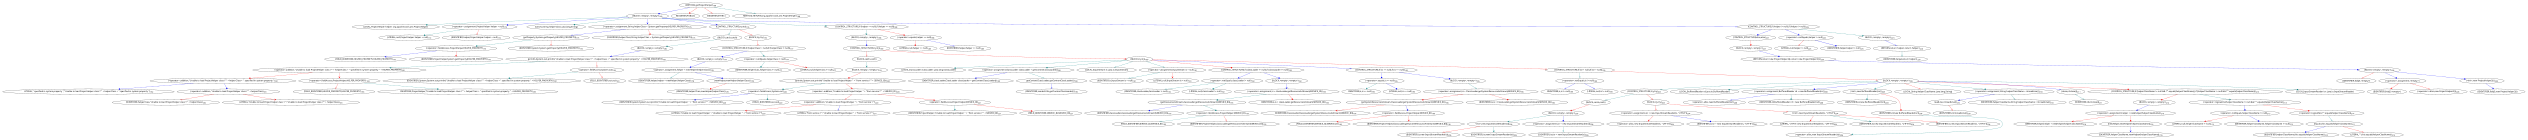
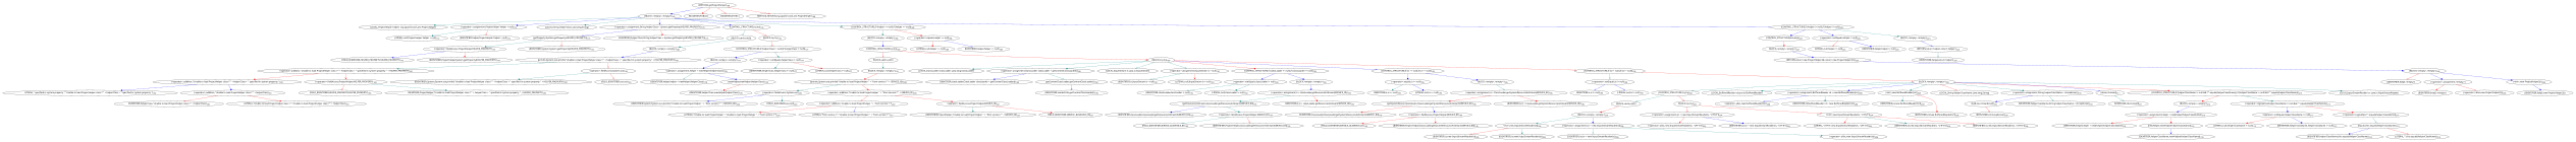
  digraph {
    fontname="Noto Sans"
    node [fontname="Noto Sans"]
    edge [arrowhead=dot color=red fontname="Noto Sans"]
    n1 [label=<(METHOD,getProjectHelper)<SUB>168</SUB>>]
    n2 [label=<(BLOCK,&lt;empty&gt;,&lt;empty&gt;)<SUB>169</SUB>>]
    n3 [label=<(MODIFIER,PUBLIC)>]
    n4 [label=<(MODIFIER,STATIC)>]
    n5 [label=<(METHOD_RETURN,org.apache.tools.ant.ProjectHelper)<SUB>168</SUB>>]
    n6 [label=<(LOCAL,ProjectHelper helper: org.apache.tools.ant.ProjectHelper)>]
    n7 [label=<(&lt;operator&gt;.assignment,ProjectHelper helper = null)<SUB>172</SUB>>]
    n8 [label=<(LOCAL,String helperClass: java.lang.String)>]
    n9 [label=<(&lt;operator&gt;.assignment,String helperClass = System.getProperty(HELPER_PROPERTY))<SUB>175</SUB>>]
    n10 [label=<(CONTROL_STRUCTURE,try,try)<SUB>176</SUB>>]
    n11 [label=<(CONTROL_STRUCTURE,if (helper == null),if (helper == null))<SUB>188</SUB>>]
    n12 [label=<(CONTROL_STRUCTURE,if (helper != null),if (helper != null))<SUB>225</SUB>>]
    n13 [label=<(IDENTIFIER,helper,ProjectHelper helper = null)<SUB>172</SUB>>]
    n14 [label=<(LITERAL,null,ProjectHelper helper = null)<SUB>172</SUB>>]
    n15 [label=<(IDENTIFIER,helperClass,String helperClass = System.getProperty(HELPER_PROPERTY))<SUB>175</SUB>>]
    n16 [label=<(getProperty,System.getProperty(HELPER_PROPERTY))<SUB>175</SUB>>]
    n17 [label=<(BLOCK,try,try)<SUB>176</SUB>>]
    n18 [label=<(BLOCK,catch,catch)>]
    n19 [label=<(&lt;operator&gt;.equals,helper == null)<SUB>188</SUB>>]
    n20 [label=<(BLOCK,&lt;empty&gt;,&lt;empty&gt;)<SUB>188</SUB>>]
    n21 [label=<(&lt;operator&gt;.notEquals,helper != null)<SUB>225</SUB>>]
    n22 [label=<(BLOCK,&lt;empty&gt;,&lt;empty&gt;)<SUB>225</SUB>>]
    n23 [label=<(CONTROL_STRUCTURE,else,else)<SUB>227</SUB>>]
    n24 [label=<(IDENTIFIER,System,System.getProperty(HELPER_PROPERTY))<SUB>175</SUB>>]
    n25 [label=<(&lt;operator&gt;.fieldAccess,ProjectHelper.HELPER_PROPERTY)<SUB>175</SUB>>]
    n26 [label=<(IDENTIFIER,ProjectHelper,System.getProperty(HELPER_PROPERTY))<SUB>175</SUB>>]
    n27 [label=<(FIELD_IDENTIFIER,HELPER_PROPERTY,HELPER_PROPERTY)<SUB>175</SUB>>]
    n28 [label=<(CONTROL_STRUCTURE,if (helperClass != null),if (helperClass != null))<SUB>177</SUB>>]
    n29 [label=<(BLOCK,&lt;empty&gt;,&lt;empty&gt;)<SUB>180</SUB>>]
    n30 [label=<(&lt;operator&gt;.notEquals,helperClass != null)<SUB>177</SUB>>]
    n31 [label=<(BLOCK,&lt;empty&gt;,&lt;empty&gt;)<SUB>177</SUB>>]
    n32 [label=<(IDENTIFIER,helperClass,helperClass != null)<SUB>177</SUB>>]
    n33 [label=<(LITERAL,null,helperClass != null)<SUB>277</SUB>>]
    n34 [label=<(&lt;operator&gt;.assignment,helper = newHelper(helperClass))<SUB>178</SUB>>]
    n35 [label=<(IDENTIFIER,helper,helper = newHelper(helperClass))<SUB>178</SUB>>]
    n36 [label=<(newHelper,newHelper(helperClass))<SUB>178</SUB>>]
    n37 [label=<(IDENTIFIER,helperClass,newHelper(helperClass))<SUB>178</SUB>>]
    n38 [label=<(println,System.out.println(&quot;Unable to load ProjectHelper class \&quot;&quot; + helperClass + &quot; specified in system property &quot; + HELPER_PROPERTY))<SUB>181</SUB>>]
    n39 [label=<(&lt;operator&gt;.fieldAccess,System.out)<SUB>181</SUB>>]
    n40 [label=<(&lt;operator&gt;.addition,&quot;Unable to load ProjectHelper class \&quot;&quot; + helperClass + &quot; specified in system property &quot; + HELPER_PROPERTY)<SUB>181</SUB>>]
    n41 [label=<(IDENTIFIER,System,System.out.println(&quot;Unable to load ProjectHelper class \&quot;&quot; + helperClass + &quot; specified in system property &quot; + HELPER_PROPERTY))<SUB>181</SUB>>]
    n42 [label=<(FIELD_IDENTIFIER,out,out)<SUB>181</SUB>>]
    n43 [label=<(&lt;operator&gt;.addition,&quot;Unable to load ProjectHelper class \&quot;&quot; + helperClass + &quot; specified in system property &quot;)<SUB>181</SUB>>]
    n44 [label=<(&lt;operator&gt;.fieldAccess,ProjectHelper.HELPER_PROPERTY)<SUB>183</SUB>>]
    n45 [label=<(&lt;operator&gt;.addition,&quot;Unable to load ProjectHelper class \&quot;&quot; + helperClass)<SUB>181</SUB>>]
    n46 [label=<(LITERAL,&quot; specified in system property &quot;,&quot;Unable to load ProjectHelper class \&quot;&quot; + helperClass + &quot; specified in system property &quot;)<SUB>182</SUB>>]
    n47 [label=<(IDENTIFIER,ProjectHelper,&quot;Unable to load ProjectHelper class \&quot;&quot; + helperClass + &quot; specified in system property &quot; + HELPER_PROPERTY)<SUB>183</SUB>>]
    n48 [label=<(FIELD_IDENTIFIER,HELPER_PROPERTY,HELPER_PROPERTY)<SUB>183</SUB>>]
    n49 [label=<(LITERAL,&quot;Unable to load ProjectHelper class \&quot;&quot;,&quot;Unable to load ProjectHelper class \&quot;&quot; + helperClass)<SUB>181</SUB>>]
    n50 [label=<(IDENTIFIER,helperClass,&quot;Unable to load ProjectHelper class \&quot;&quot; + helperClass)<SUB>182</SUB>>]
    n51 [label=<(IDENTIFIER,helper,helper == null)<SUB>188</SUB>>]
    n52 [label=<(LITERAL,null,helper == null)<SUB>188</SUB>>]
    n53 [label=<(CONTROL_STRUCTURE,try,try)<SUB>189</SUB>>]
    n54 [label=<(BLOCK,try,try)<SUB>189</SUB>>]
    n55 [label=<(BLOCK,catch,catch)>]
    n56 [label=<(LOCAL,ClassLoader classLoader: java.lang.ClassLoader)>]
    n57 [label=<(&lt;operator&gt;.assignment,ClassLoader classLoader = getContextClassLoader())<SUB>190</SUB>>]
    n58 [label=<(LOCAL,InputStream is: java.io.InputStream)>]
    n59 [label=<(&lt;operator&gt;.assignment,InputStream is = null)<SUB>191</SUB>>]
    n60 [label=<(CONTROL_STRUCTURE,if (classLoader != null),if (classLoader != null))<SUB>192</SUB>>]
    n61 [label=<(CONTROL_STRUCTURE,if (is == null),if (is == null))<SUB>195</SUB>>]
    n62 [label=<(CONTROL_STRUCTURE,if (is != null),if (is != null))<SUB>199</SUB>>]
    n63 [label=<(BLOCK,&lt;empty&gt;,&lt;empty&gt;)<SUB>219</SUB>>]
    n64 [label=<(IDENTIFIER,classLoader,ClassLoader classLoader = getContextClassLoader())<SUB>190</SUB>>]
    n65 [label=<(getContextClassLoader,getContextClassLoader())<SUB>190</SUB>>]
    n66 [label=<(IDENTIFIER,is,InputStream is = null)<SUB>191</SUB>>]
    n67 [label=<(LITERAL,null,InputStream is = null)<SUB>191</SUB>>]
    n68 [label=<(&lt;operator&gt;.notEquals,classLoader != null)<SUB>192</SUB>>]
    n69 [label=<(BLOCK,&lt;empty&gt;,&lt;empty&gt;)<SUB>192</SUB>>]
    n70 [label=<(&lt;operator&gt;.equals,is == null)<SUB>195</SUB>>]
    n71 [label=<(BLOCK,&lt;empty&gt;,&lt;empty&gt;)<SUB>195</SUB>>]
    n72 [label=<(&lt;operator&gt;.notEquals,is != null)<SUB>199</SUB>>]
    n73 [label=<(BLOCK,&lt;empty&gt;,&lt;empty&gt;)<SUB>199</SUB>>]
    n74 [label=<(IDENTIFIER,LoaderUtils,getContextClassLoader())<SUB>190</SUB>>]
    n75 [label=<(IDENTIFIER,classLoader,classLoader != null)<SUB>192</SUB>>]
    n76 [label=<(LITERAL,null,classLoader != null)<SUB>192</SUB>>]
    n77 [label=<(&lt;operator&gt;.assignment,is = classLoader.getResourceAsStream(SERVICE_ID))<SUB>193</SUB>>]
    n78 [label=<(IDENTIFIER,is,is = classLoader.getResourceAsStream(SERVICE_ID))<SUB>193</SUB>>]
    n79 [label=<(getResourceAsStream,classLoader.getResourceAsStream(SERVICE_ID))<SUB>193</SUB>>]
    n80 [label=<(IDENTIFIER,classLoader,classLoader.getResourceAsStream(SERVICE_ID))<SUB>193</SUB>>]
    n81 [label=<(&lt;operator&gt;.fieldAccess,ProjectHelper.SERVICE_ID)<SUB>193</SUB>>]
    n82 [label=<(IDENTIFIER,ProjectHelper,classLoader.getResourceAsStream(SERVICE_ID))<SUB>193</SUB>>]
    n83 [label=<(FIELD_IDENTIFIER,SERVICE_ID,SERVICE_ID)<SUB>193</SUB>>]
    n84 [label=<(IDENTIFIER,is,is == null)<SUB>195</SUB>>]
    n85 [label=<(LITERAL,null,is == null)<SUB>195</SUB>>]
    n86 [label=<(&lt;operator&gt;.assignment,is = ClassLoader.getSystemResourceAsStream(SERVICE_ID))<SUB>196</SUB>>]
    n87 [label=<(IDENTIFIER,is,is = ClassLoader.getSystemResourceAsStream(SERVICE_ID))<SUB>196</SUB>>]
    n88 [label=<(getSystemResourceAsStream,ClassLoader.getSystemResourceAsStream(SERVICE_ID))<SUB>196</SUB>>]
    n89 [label=<(IDENTIFIER,ClassLoader,ClassLoader.getSystemResourceAsStream(SERVICE_ID))<SUB>196</SUB>>]
    n90 [label=<(&lt;operator&gt;.fieldAccess,ProjectHelper.SERVICE_ID)<SUB>196</SUB>>]
    n91 [label=<(IDENTIFIER,ProjectHelper,ClassLoader.getSystemResourceAsStream(SERVICE_ID))<SUB>196</SUB>>]
    n92 [label=<(FIELD_IDENTIFIER,SERVICE_ID,SERVICE_ID)<SUB>196</SUB>>]
    n93 [label=<(IDENTIFIER,is,is != null)<SUB>199</SUB>>]
    n94 [label=<(LITERAL,null,is != null)<SUB>199</SUB>>]
    n95 [label=<(LOCAL,InputStreamReader isr: java.io.InputStreamReader)>]
    n96 [label=<(CONTROL_STRUCTURE,try,try)<SUB>203</SUB>>]
    n97 [label=<(LOCAL,BufferedReader rd: java.io.BufferedReader)>]
    n98 [label=<(&lt;operator&gt;.assignment,BufferedReader rd = new BufferedReader(isr))<SUB>208</SUB>>]
    n99 [label=<(&lt;init&gt;,new BufferedReader(isr))<SUB>208</SUB>>]
    n100 [label=<(LOCAL,String helperClassName: java.lang.String)>]
    n101 [label=<(&lt;operator&gt;.assignment,String helperClassName = rd.readLine())<SUB>210</SUB>>]
    n102 [label=<(close,rd.close())<SUB>211</SUB>>]
    n103 [label=<(CONTROL_STRUCTURE,if (helperClassName != null &amp;&amp; !&quot;&quot;.equals(helperClassName)),if (helperClassName != null &amp;&amp; !&quot;&quot;.equals(helperClassName)))<SUB>213</SUB>>]
    n104 [label=<(BLOCK,try,try)<SUB>203</SUB>>]
    n105 [label=<(BLOCK,catch,catch)>]
    n106 [label=<(IDENTIFIER,rd,BufferedReader rd = new BufferedReader(isr))<SUB>208</SUB>>]
    n107 [label=<(&lt;operator&gt;.alloc,new BufferedReader(isr))<SUB>208</SUB>>]
    n108 [label=<(IDENTIFIER,rd,new BufferedReader(isr))<SUB>208</SUB>>]
    n109 [label=<(IDENTIFIER,isr,new BufferedReader(isr))<SUB>208</SUB>>]
    n110 [label=<(IDENTIFIER,helperClassName,String helperClassName = rd.readLine())<SUB>210</SUB>>]
    n111 [label=<(readLine,rd.readLine())<SUB>210</SUB>>]
    n112 [label=<(IDENTIFIER,rd,rd.close())<SUB>211</SUB>>]
    n113 [label=<(&lt;operator&gt;.logicalAnd,helperClassName != null &amp;&amp; !&quot;&quot;.equals(helperClassName))<SUB>213</SUB>>]
    n114 [label=<(BLOCK,&lt;empty&gt;,&lt;empty&gt;)<SUB>214</SUB>>]
    n115 [label=<(&lt;operator&gt;.assignment,isr = new InputStreamReader(is, &quot;UTF-8&quot;))<SUB>204</SUB>>]
    n116 [label=<(&lt;init&gt;,new InputStreamReader(is, &quot;UTF-8&quot;))<SUB>204</SUB>>]
    n117 [label=<(BLOCK,&lt;empty&gt;,&lt;empty&gt;)<SUB>205</SUB>>]
    n118 [label=<(IDENTIFIER,isr,isr = new InputStreamReader(is, &quot;UTF-8&quot;))<SUB>204</SUB>>]
    n119 [label=<(&lt;operator&gt;.alloc,new InputStreamReader(is, &quot;UTF-8&quot;))<SUB>204</SUB>>]
    n120 [label=<(IDENTIFIER,isr,new InputStreamReader(is, &quot;UTF-8&quot;))<SUB>204</SUB>>]
    n121 [label=<(IDENTIFIER,is,new InputStreamReader(is, &quot;UTF-8&quot;))<SUB>204</SUB>>]
    n122 [label=<(LITERAL,&quot;UTF-8&quot;,new InputStreamReader(is, &quot;UTF-8&quot;))<SUB>204</SUB>>]
    n123 [label=<(&lt;operator&gt;.assignment,isr = new InputStreamReader(is))<SUB>206</SUB>>]
    n124 [label=<(&lt;init&gt;,new InputStreamReader(is))<SUB>206</SUB>>]
    n125 [label=<(IDENTIFIER,isr,isr = new InputStreamReader(is))<SUB>206</SUB>>]
    n126 [label=<(&lt;operator&gt;.alloc,new InputStreamReader(is))<SUB>206</SUB>>]
    n127 [label=<(IDENTIFIER,isr,new InputStreamReader(is))<SUB>206</SUB>>]
    n128 [label=<(IDENTIFIER,is,new InputStreamReader(is))<SUB>206</SUB>>]
    n129 [label=<(IDENTIFIER,rd,rd.readLine())<SUB>230</SUB>>]
    n130 [label=<(&lt;operator&gt;.notEquals,helperClassName != null)<SUB>213</SUB>>]
    n131 [label=<(&lt;operator&gt;.logicalNot,!&quot;&quot;.equals(helperClassName))<SUB>214</SUB>>]
    n132 [label=<(&lt;operator&gt;.assignment,helper = newHelper(helperClassName))<SUB>216</SUB>>]
    n133 [label=<(IDENTIFIER,helperClassName,helperClassName != null)<SUB>213</SUB>>]
    n134 [label=<(LITERAL,null,helperClassName != null)<SUB>213</SUB>>]
    n135 [label=<(equals,this.equals(helperClassName))<SUB>211</SUB>>]
    n136 [label=<(LITERAL,&quot;&quot;,this.equals(helperClassName))<SUB>214</SUB>>]
    n137 [label=<(IDENTIFIER,helperClassName,this.equals(helperClassName))<SUB>214</SUB>>]
    n138 [label=<(IDENTIFIER,helper,helper = newHelper(helperClassName))<SUB>216</SUB>>]
    n139 [label=<(newHelper,newHelper(helperClassName))<SUB>216</SUB>>]
    n140 [label=<(IDENTIFIER,helperClassName,newHelper(helperClassName))<SUB>216</SUB>>]
    n141 [label=<(println,System.out.println(&quot;Unable to load ProjectHelper &quot; + &quot;from service \&quot;&quot; + SERVICE_ID))<SUB>220</SUB>>]
    n142 [label=<(&lt;operator&gt;.fieldAccess,System.out)<SUB>220</SUB>>]
    n143 [label=<(&lt;operator&gt;.addition,&quot;Unable to load ProjectHelper &quot; + &quot;from service \&quot;&quot; + SERVICE_ID)<SUB>220</SUB>>]
    n144 [label=<(IDENTIFIER,System,System.out.println(&quot;Unable to load ProjectHelper &quot; + &quot;from service \&quot;&quot; + SERVICE_ID))<SUB>220</SUB>>]
    n145 [label=<(FIELD_IDENTIFIER,out,out)<SUB>220</SUB>>]
    n146 [label=<(&lt;operator&gt;.addition,&quot;Unable to load ProjectHelper &quot; + &quot;from service \&quot;&quot;)<SUB>220</SUB>>]
    n147 [label=<(&lt;operator&gt;.fieldAccess,ProjectHelper.SERVICE_ID)<SUB>221</SUB>>]
    n148 [label=<(LITERAL,&quot;Unable to load ProjectHelper &quot;,&quot;Unable to load ProjectHelper &quot; + &quot;from service \&quot;&quot;)<SUB>220</SUB>>]
    n149 [label=<(LITERAL,&quot;from service \&quot;&quot;,&quot;Unable to load ProjectHelper &quot; + &quot;from service \&quot;&quot;)<SUB>221</SUB>>]
    n150 [label=<(IDENTIFIER,ProjectHelper,&quot;Unable to load ProjectHelper &quot; + &quot;from service \&quot;&quot; + SERVICE_ID)<SUB>221</SUB>>]
    n151 [label=<(FIELD_IDENTIFIER,SERVICE_ID,SERVICE_ID)<SUB>221</SUB>>]
    n152 [label=<(IDENTIFIER,helper,helper != null)<SUB>225</SUB>>]
    n153 [label=<(LITERAL,null,helper != null)<SUB>225</SUB>>]
    n154 [label=<(RETURN,return helper;,return helper;)<SUB>226</SUB>>]
    n155 [label=<(BLOCK,&lt;empty&gt;,&lt;empty&gt;)<SUB>227</SUB>>]
    n156 [label=<(IDENTIFIER,helper,return helper;)<SUB>226</SUB>>]
    n157 [label=<(RETURN,return new ProjectHelper2();,return new ProjectHelper2();)<SUB>228</SUB>>]
    n158 [label=<(BLOCK,&lt;empty&gt;,&lt;empty&gt;)<SUB>228</SUB>>]
    n159 [label=<(&lt;operator&gt;.assignment,&lt;empty&gt;)>]
    n160 [label=<(&lt;init&gt;,new ProjectHelper2())<SUB>228</SUB>>]
    n161 [label=<(IDENTIFIER,$obj5,&lt;empty&gt;)>]
    n162 [label=<(IDENTIFIER,$obj5,&lt;empty&gt;)>]
    n163 [label=<(&lt;operator&gt;.alloc,new ProjectHelper2())<SUB>228</SUB>>]
    n164 [label=<(IDENTIFIER,$obj5,new ProjectHelper2())>]
    n1 -> n2 [color=blue]
    n1 -> n3 [arrowhead=vee]
    n1 -> n4 [arrowhead=onormal]
-   n1 -> n5 [arrowhead=onormal color=teal]
+   n1 -> n5 [arrowhead=onormal]
    n2 -> n6 [color=teal]
    n2 -> n7 [color=blue]
    n2 -> n8 [color=teal]
    n2 -> n9 [arrowhead=vee color=blue]
    n2 -> n10 [arrowhead=vee color=blue]
    n2 -> n11 [arrowhead=vee color=teal]
    n2 -> n12 [arrowhead=onormal color=blue]
    n7 -> n13 [arrowhead=onormal]
    n7 -> n14 [color=teal]
    n9 -> n15 [arrowhead=vee]
    n9 -> n16 [arrowhead=onormal color=blue]
    n10 -> n17 [arrowhead=onormal]
    n10 -> n18 [arrowhead=onormal color=teal]
    n11 -> n19 [arrowhead=vee]
    n11 -> n20 [arrowhead=vee color=teal]
    n12 -> n21 [arrowhead=vee color=blue]
    n12 -> n22 [arrowhead=vee color=teal]
    n12 -> n23 [color=blue]
    n16 -> n24 [arrowhead=onormal]
    n16 -> n25 [color=teal]
    n17 -> n28 [arrowhead=onormal]
    n18 -> n29 [color=teal]
    n19 -> n51 [arrowhead=onormal color=blue]
    n19 -> n52
    n20 -> n53 [color=blue]
    n21 -> n152 [color=blue]
    n21 -> n153 [arrowhead=onormal]
    n22 -> n154 [arrowhead=onormal color=blue]
    n23 -> n155 [arrowhead=vee]
    n25 -> n26 [arrowhead=vee]
    n25 -> n27 [arrowhead=vee color=blue]
    n28 -> n30 [arrowhead=vee color=teal]
    n28 -> n31 [color=blue]
    n29 -> n38 [arrowhead=vee color=blue]
    n30 -> n32 [color=teal]
    n30 -> n33 [arrowhead=vee]
    n31 -> n34 [color=blue]
    n34 -> n35 [arrowhead=onormal color=teal]
    n34 -> n36 [color=blue]
    n36 -> n37
    n38 -> n39 [arrowhead=onormal]
    n38 -> n40 [arrowhead=vee color=teal]
    n39 -> n41 [color=teal]
    n39 -> n42 [arrowhead=onormal]
    n40 -> n43
    n40 -> n44 [arrowhead=vee]
    n43 -> n45 [color=blue]
    n43 -> n46 [color=blue]
    n44 -> n47 [color=teal]
    n44 -> n48 [arrowhead=onormal]
    n45 -> n49 [arrowhead=vee]
    n45 -> n50 [arrowhead=onormal]
    n53 -> n54 [arrowhead=vee]
    n53 -> n55 [arrowhead=onormal]
    n54 -> n56 [color=teal]
    n54 -> n57 [color=teal]
    n54 -> n58 [arrowhead=onormal color=teal]
    n54 -> n59 [arrowhead=onormal color=teal]
    n54 -> n60
    n54 -> n61 [arrowhead=onormal color=blue]
    n54 -> n62 [arrowhead=onormal]
    n55 -> n63 [arrowhead=vee color=teal]
    n57 -> n64 [arrowhead=vee color=blue]
    n57 -> n65 [arrowhead=onormal color=teal]
    n59 -> n66 [arrowhead=onormal color=teal]
    n59 -> n67 [arrowhead=vee]
    n60 -> n68 [arrowhead=vee color=blue]
    n60 -> n69 [color=blue]
    n61 -> n70 [color=blue]
    n61 -> n71 [color=blue]
    n62 -> n72 [arrowhead=onormal color=teal]
    n62 -> n73 [arrowhead=onormal]
    n63 -> n141
    n65 -> n74 [arrowhead=onormal color=blue]
    n68 -> n75 [arrowhead=onormal color=teal]
    n68 -> n76 [color=teal]
    n69 -> n77 [arrowhead=vee color=blue]
    n70 -> n84 [arrowhead=vee color=teal]
    n70 -> n85 [color=blue]
    n71 -> n86 [arrowhead=onormal color=teal]
    n72 -> n93 [arrowhead=onormal color=blue]
    n72 -> n94 [arrowhead=onormal color=blue]
    n73 -> n95 [color=teal]
    n73 -> n96 [arrowhead=onormal color=teal]
    n73 -> n97 [color=teal]
    n73 -> n98 [color=blue]
    n73 -> n99 [arrowhead=vee color=teal]
    n73 -> n100 [arrowhead=onormal]
    n73 -> n101 [color=teal]
    n73 -> n102 [arrowhead=onormal color=blue]
    n73 -> n103
    n77 -> n78
    n77 -> n79 [color=teal]
    n79 -> n80 [color=blue]
    n79 -> n81 [color=teal]
    n81 -> n82 [arrowhead=onormal]
    n81 -> n83 [arrowhead=onormal color=teal]
    n86 -> n87
    n86 -> n88
    n88 -> n89 [arrowhead=vee]
    n88 -> n90 [color=blue]
    n90 -> n91 [arrowhead=vee]
    n90 -> n92 [arrowhead=vee]
    n96 -> n104 [arrowhead=onormal]
    n96 -> n105 [arrowhead=onormal color=teal]
    n98 -> n106 [color=teal]
    n98 -> n107 [arrowhead=onormal color=blue]
    n99 -> n108
    n99 -> n109 [color=teal]
    n101 -> n110 [arrowhead=onormal color=teal]
    n101 -> n111 [arrowhead=vee color=blue]
    n102 -> n112 [arrowhead=onormal color=teal]
    n103 -> n113 [arrowhead=vee color=teal]
    n103 -> n114
    n104 -> n115 [arrowhead=onormal]
    n104 -> n116 [arrowhead=onormal]
    n105 -> n117
    n111 -> n129 [arrowhead=onormal]
    n113 -> n130 [color=blue]
    n113 -> n131
    n114 -> n132 [arrowhead=vee color=blue]
    n115 -> n118 [color=blue]
    n115 -> n119 [arrowhead=vee]
    n116 -> n120 [arrowhead=vee color=teal]
    n116 -> n121 [arrowhead=onormal]
    n116 -> n122 [arrowhead=vee]
    n117 -> n123 [color=blue]
    n117 -> n124 [arrowhead=vee color=teal]
    n123 -> n125 [arrowhead=onormal color=teal]
-   n108 -> n126 [arrowhead=vee color=teal]
+   n123 -> n126 [arrowhead=vee color=teal]
    n124 -> n127 [arrowhead=vee color=teal]
    n124 -> n128 [arrowhead=onormal]
    n130 -> n133 [color=blue]
    n130 -> n134 [arrowhead=vee]
    n131 -> n135 [arrowhead=onormal color=teal]
    n132 -> n138 [arrowhead=vee]
    n132 -> n139
    n135 -> n136 [arrowhead=onormal]
    n135 -> n137 [color=blue]
    n139 -> n140 [arrowhead=vee color=blue]
    n141 -> n142 [color=teal]
    n141 -> n143 [arrowhead=vee]
    n142 -> n144 [color=blue]
    n142 -> n145 [color=teal]
    n143 -> n146 [arrowhead=onormal]
    n143 -> n147 [arrowhead=vee]
    n146 -> n148 [arrowhead=vee]
    n146 -> n149 [arrowhead=onormal color=blue]
    n147 -> n150 [arrowhead=vee color=teal]
    n147 -> n151
    n154 -> n156 [arrowhead=onormal color=teal]
    n155 -> n157 [color=blue]
    n157 -> n158 [color=blue]
    n158 -> n159 [color=blue]
    n158 -> n160 [color=blue]
    n158 -> n161 [arrowhead=onormal]
    n159 -> n162 [arrowhead=vee]
    n159 -> n163 [arrowhead=onormal]
    n160 -> n164 [arrowhead=vee color=blue]
  }
